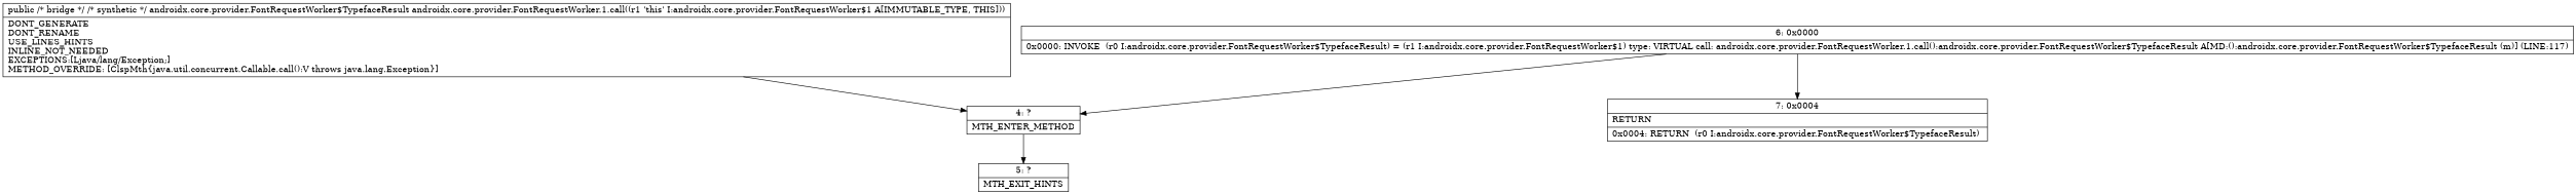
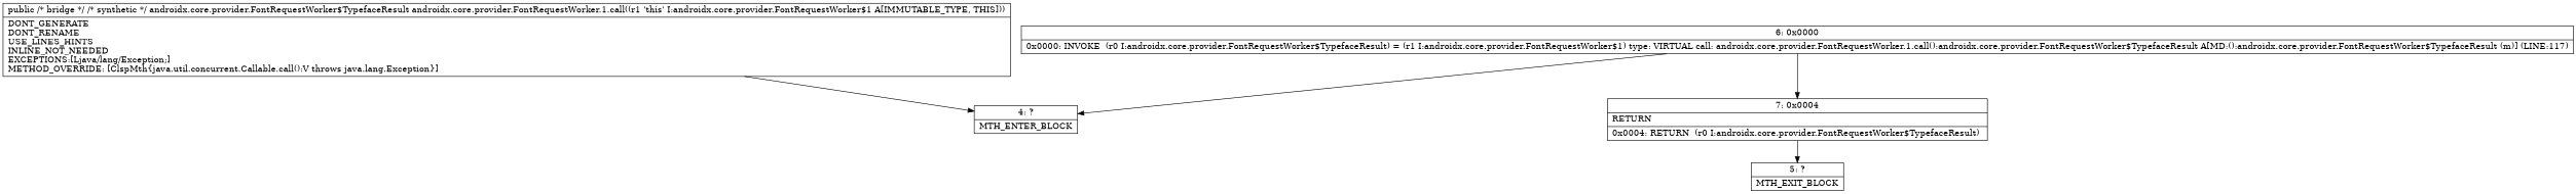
  digraph {
    node [shape=record]
-   n1 [label="{4\:\ ?|MTH_ENTER_METHOD\l}"]
+   n1 [label="{4\:\ ?|MTH_ENTER_BLOCK\l}"]
    n2 [label="{6\:\ 0x0000|0x0000: INVOKE  (r0 I:androidx.core.provider.FontRequestWorker$TypefaceResult) = (r1 I:androidx.core.provider.FontRequestWorker$1) type: VIRTUAL call: androidx.core.provider.FontRequestWorker.1.call():androidx.core.provider.FontRequestWorker$TypefaceResult A[MD:():androidx.core.provider.FontRequestWorker$TypefaceResult (m)] (LINE:117)\l}"]
    n3 [label="{7\:\ 0x0004|RETURN\l|0x0004: RETURN  (r0 I:androidx.core.provider.FontRequestWorker$TypefaceResult) \l}"]
-   n4 [label="{5\:\ ?|MTH_EXIT_HINTS\l}"]
+   n4 [label="{5\:\ ?|MTH_EXIT_BLOCK\l}"]
    n5 [label="{public \/* bridge *\/ \/* synthetic *\/ androidx.core.provider.FontRequestWorker$TypefaceResult androidx.core.provider.FontRequestWorker.1.call((r1 'this' I:androidx.core.provider.FontRequestWorker$1 A[IMMUTABLE_TYPE, THIS]))  | DONT_GENERATE\lDONT_RENAME\lUSE_LINES_HINTS\lINLINE_NOT_NEEDED\lEXCEPTIONS:[Ljava\/lang\/Exception;]\lMETHOD_OVERRIDE: [ClspMth\{java.util.concurrent.Callable.call():V throws java.lang.Exception\}]\l}"]
    n2 -> n1
    n2 -> n3
-   n1 -> n4
+   n3 -> n4
    n5 -> n1
  }
